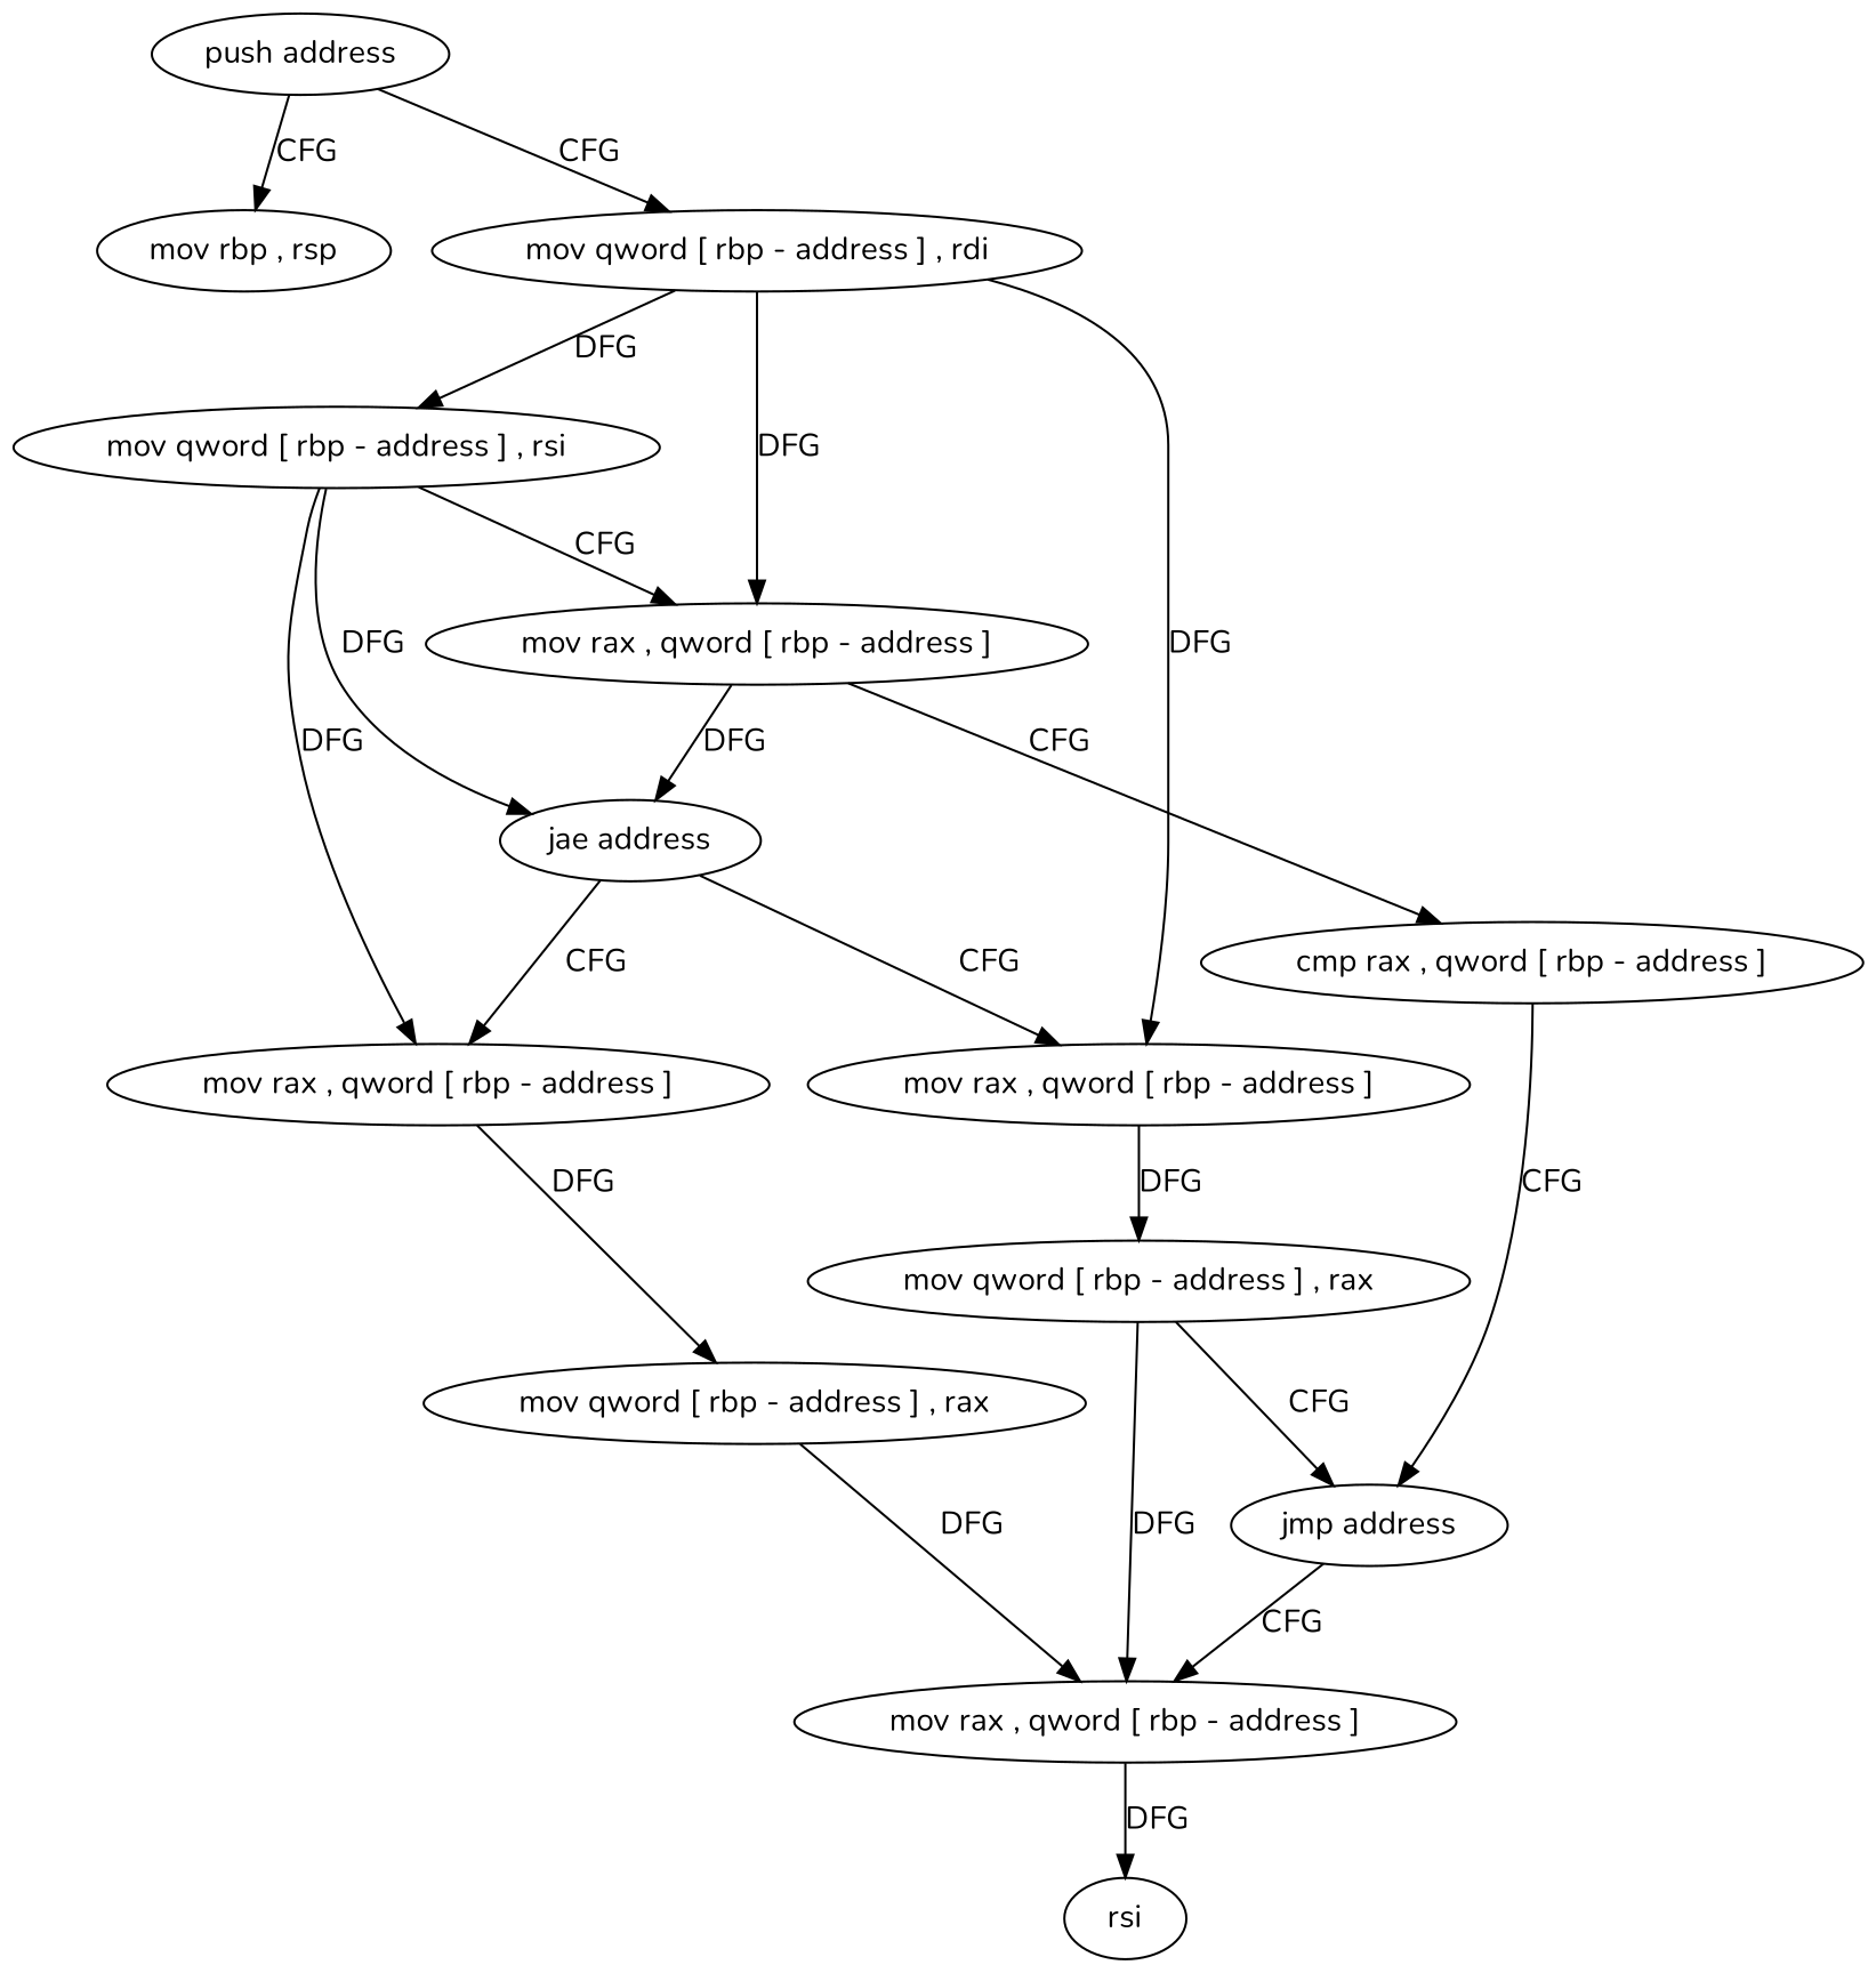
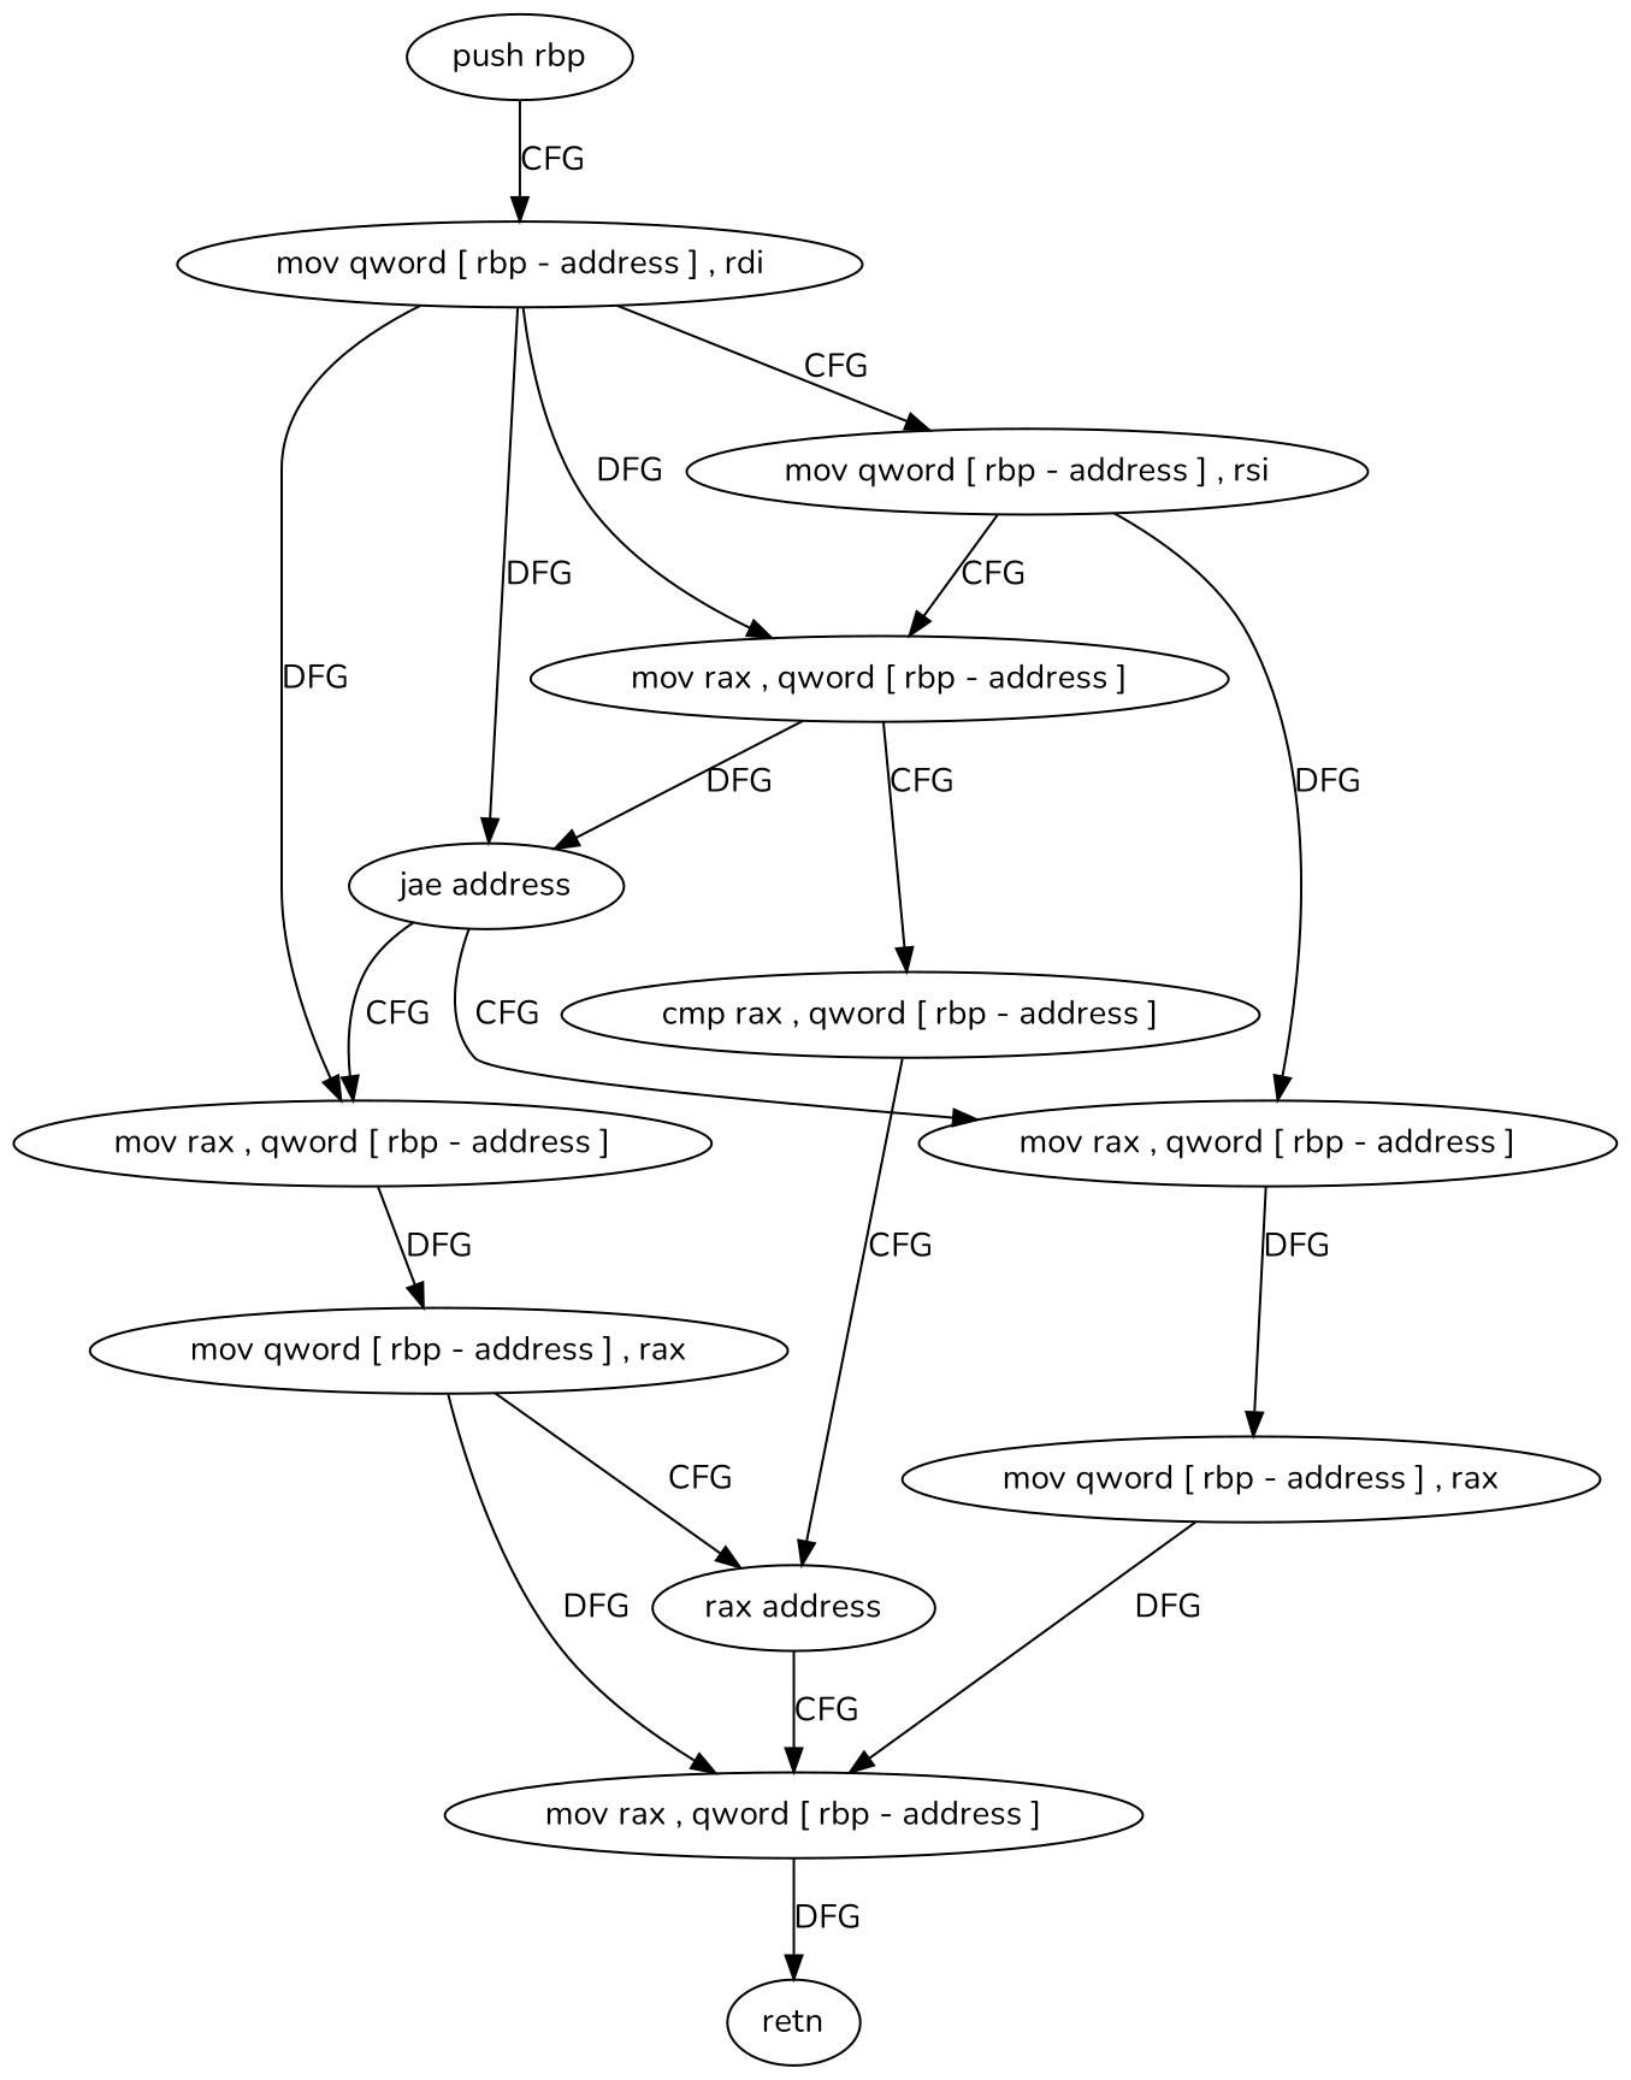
  digraph {
    fontname=Nunito
    node [fontname=Nunito]
    edge [fontname=Nunito]
-   n1 [label="push address"]
-   n2 [label="mov rbp , rsp"]
+   n1 [label="push rbp"]
    n3 [label="mov qword [ rbp - address ] , rdi"]
    n4 [label="mov qword [ rbp - address ] , rsi"]
    n5 [label="mov rax , qword [ rbp - address ]"]
    n6 [label="mov rax , qword [ rbp - address ]"]
    n7 [label="jae address"]
    n8 [label="mov rax , qword [ rbp - address ]"]
    n9 [label="cmp rax , qword [ rbp - address ]"]
    n10 [label="mov qword [ rbp - address ] , rax"]
    n11 [label="mov qword [ rbp - address ] , rax"]
-   n12 [label="jmp address"]
+   n12 [label="rax address"]
    n13 [label="mov rax , qword [ rbp - address ]"]
-   n14 [label=rsi]
-   n1 -> n2 [label=CFG]
+   n14 [label=retn]
    n1 -> n3 [label=CFG]
-   n3 -> n4 [label=DFG]
+   n3 -> n4 [label=CFG]
    n3 -> n5 [label=DFG]
    n3 -> n6 [label=DFG]
    n4 -> n5 [label=CFG]
-   n4 -> n7 [label=DFG]
+   n3 -> n7 [label=DFG]
    n4 -> n8 [label=DFG]
    n5 -> n7 [label=DFG]
    n5 -> n9 [label=CFG]
    n6 -> n10 [label=DFG]
    n7 -> n6 [label=CFG]
    n7 -> n8 [label=CFG]
    n8 -> n11 [label=DFG]
    n9 -> n12 [label=CFG]
    n10 -> n12 [label=CFG]
    n10 -> n13 [label=DFG]
    n11 -> n13 [label=DFG]
    n12 -> n13 [label=CFG]
    n13 -> n14 [label=DFG]
  }
